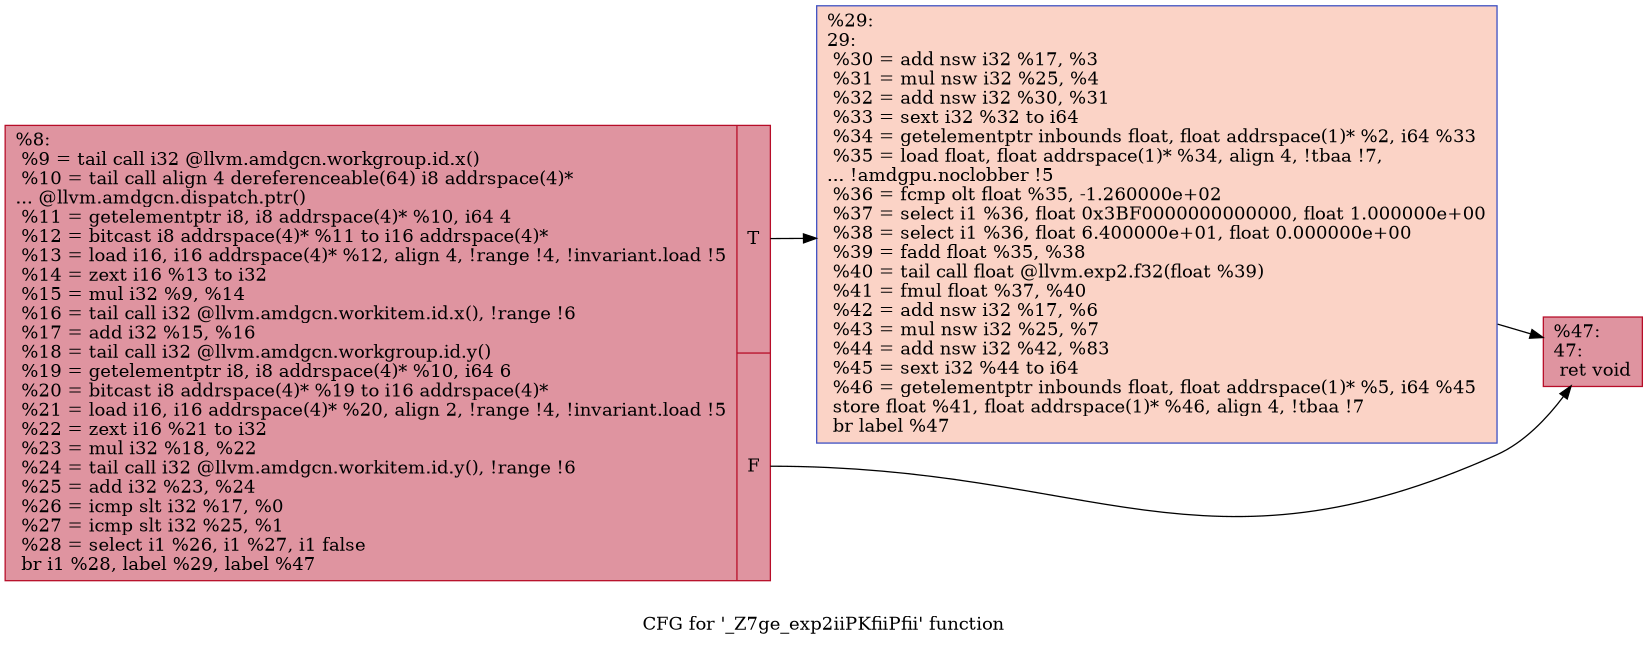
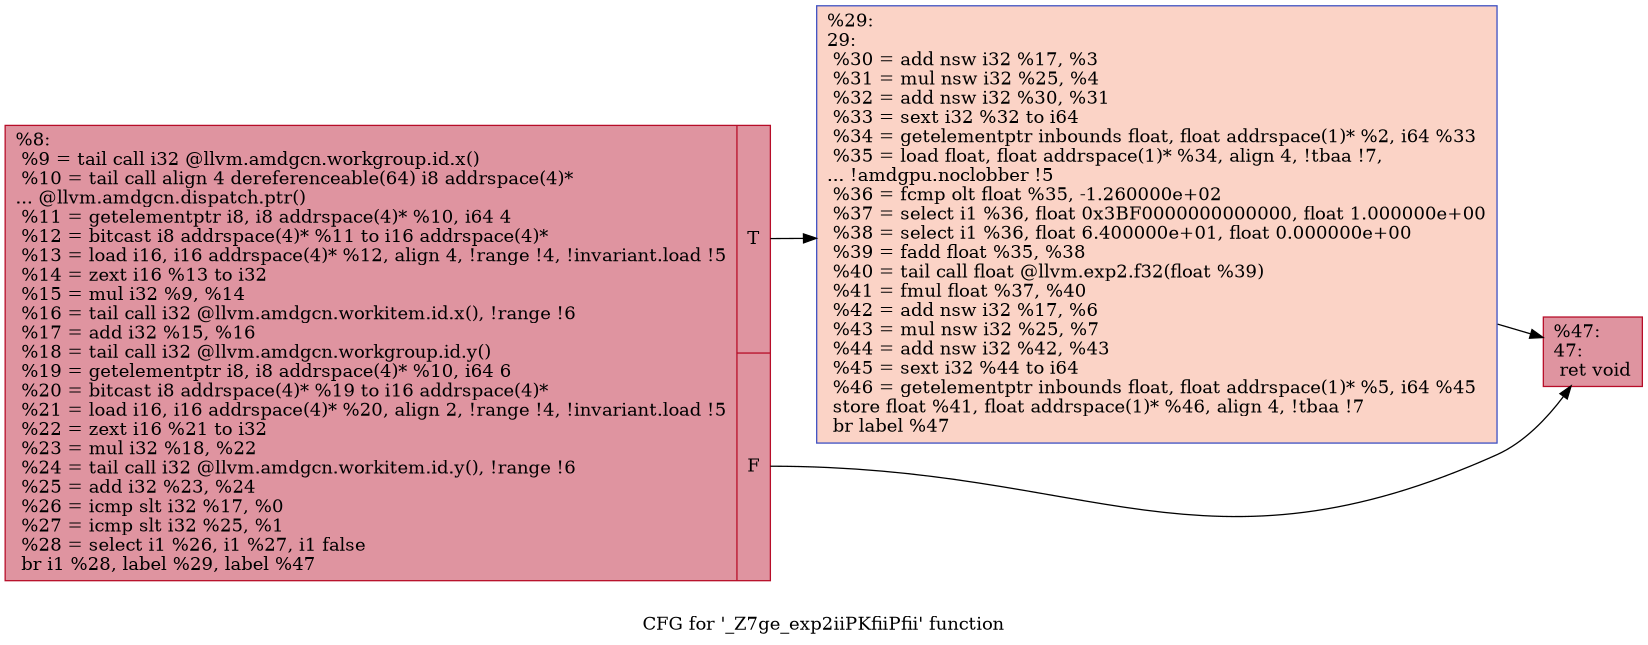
  digraph {
    label="CFG for '_Z7ge_exp2iiPKfiiPfii' function"
    rankdir=LR
    node [color="#b70d28ff" fillcolor="#b70d2870" shape=record style=filled]
    n1 [label="{%8:\l  %9 = tail call i32 @llvm.amdgcn.workgroup.id.x()\l  %10 = tail call align 4 dereferenceable(64) i8 addrspace(4)*\l... @llvm.amdgcn.dispatch.ptr()\l  %11 = getelementptr i8, i8 addrspace(4)* %10, i64 4\l  %12 = bitcast i8 addrspace(4)* %11 to i16 addrspace(4)*\l  %13 = load i16, i16 addrspace(4)* %12, align 4, !range !4, !invariant.load !5\l  %14 = zext i16 %13 to i32\l  %15 = mul i32 %9, %14\l  %16 = tail call i32 @llvm.amdgcn.workitem.id.x(), !range !6\l  %17 = add i32 %15, %16\l  %18 = tail call i32 @llvm.amdgcn.workgroup.id.y()\l  %19 = getelementptr i8, i8 addrspace(4)* %10, i64 6\l  %20 = bitcast i8 addrspace(4)* %19 to i16 addrspace(4)*\l  %21 = load i16, i16 addrspace(4)* %20, align 2, !range !4, !invariant.load !5\l  %22 = zext i16 %21 to i32\l  %23 = mul i32 %18, %22\l  %24 = tail call i32 @llvm.amdgcn.workitem.id.y(), !range !6\l  %25 = add i32 %23, %24\l  %26 = icmp slt i32 %17, %0\l  %27 = icmp slt i32 %25, %1\l  %28 = select i1 %26, i1 %27, i1 false\l  br i1 %28, label %29, label %47\l|{<s0>T|<s1>F}}"]
-   n2 [color="#3d50c3ff" fillcolor="#f59c7d70" label="{%29:\l29:                                               \l  %30 = add nsw i32 %17, %3\l  %31 = mul nsw i32 %25, %4\l  %32 = add nsw i32 %30, %31\l  %33 = sext i32 %32 to i64\l  %34 = getelementptr inbounds float, float addrspace(1)* %2, i64 %33\l  %35 = load float, float addrspace(1)* %34, align 4, !tbaa !7,\l... !amdgpu.noclobber !5\l  %36 = fcmp olt float %35, -1.260000e+02\l  %37 = select i1 %36, float 0x3BF0000000000000, float 1.000000e+00\l  %38 = select i1 %36, float 6.400000e+01, float 0.000000e+00\l  %39 = fadd float %35, %38\l  %40 = tail call float @llvm.exp2.f32(float %39)\l  %41 = fmul float %37, %40\l  %42 = add nsw i32 %17, %6\l  %43 = mul nsw i32 %25, %7\l  %44 = add nsw i32 %42, %83\l  %45 = sext i32 %44 to i64\l  %46 = getelementptr inbounds float, float addrspace(1)* %5, i64 %45\l  store float %41, float addrspace(1)* %46, align 4, !tbaa !7\l  br label %47\l}"]
+   n2 [color="#3d50c3ff" fillcolor="#f59c7d70" label="{%29:\l29:                                               \l  %30 = add nsw i32 %17, %3\l  %31 = mul nsw i32 %25, %4\l  %32 = add nsw i32 %30, %31\l  %33 = sext i32 %32 to i64\l  %34 = getelementptr inbounds float, float addrspace(1)* %2, i64 %33\l  %35 = load float, float addrspace(1)* %34, align 4, !tbaa !7,\l... !amdgpu.noclobber !5\l  %36 = fcmp olt float %35, -1.260000e+02\l  %37 = select i1 %36, float 0x3BF0000000000000, float 1.000000e+00\l  %38 = select i1 %36, float 6.400000e+01, float 0.000000e+00\l  %39 = fadd float %35, %38\l  %40 = tail call float @llvm.exp2.f32(float %39)\l  %41 = fmul float %37, %40\l  %42 = add nsw i32 %17, %6\l  %43 = mul nsw i32 %25, %7\l  %44 = add nsw i32 %42, %43\l  %45 = sext i32 %44 to i64\l  %46 = getelementptr inbounds float, float addrspace(1)* %5, i64 %45\l  store float %41, float addrspace(1)* %46, align 4, !tbaa !7\l  br label %47\l}"]
    n3 [label="{%47:\l47:                                               \l  ret void\l}"]
    n1 -> n2 [tailport=s0]
    n1 -> n3 [tailport=s1]
    n2 -> n3
  }
